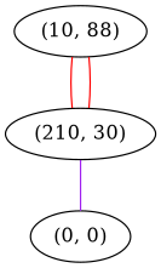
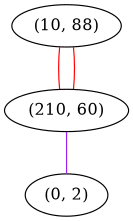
  graph {
    edge [color=red weight=1]
    "(10, 88)"
-   "(210, 30)"
-   "(0, 0)"
+   "(210, 30)" [label="(210, 60)"]
+   "(0, 0)" [label="(0, 2)"]
    "(10, 88)" -- "(210, 30)"
    "(10, 88)" -- "(210, 30)"
    "(210, 30)" -- "(0, 0)" [color=purple weight=4]
  }
